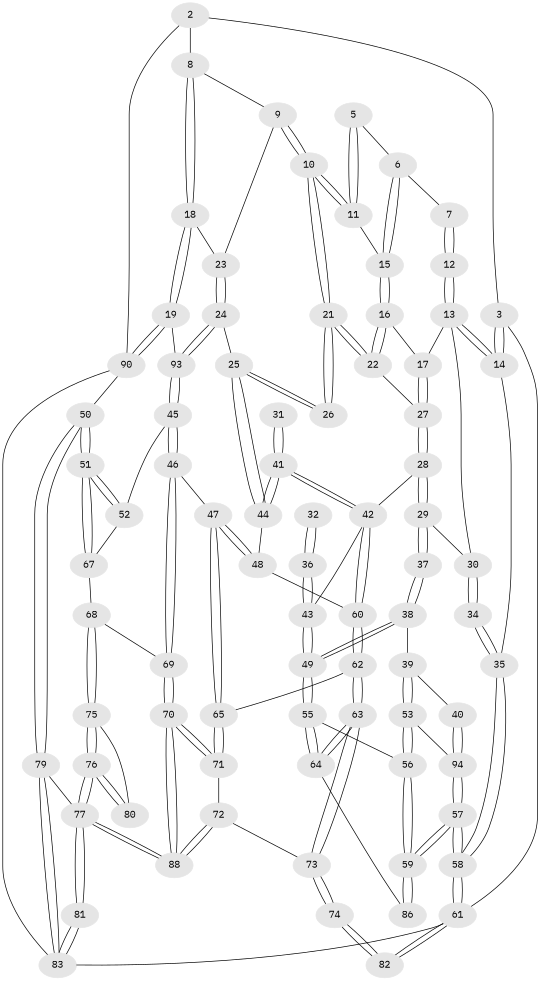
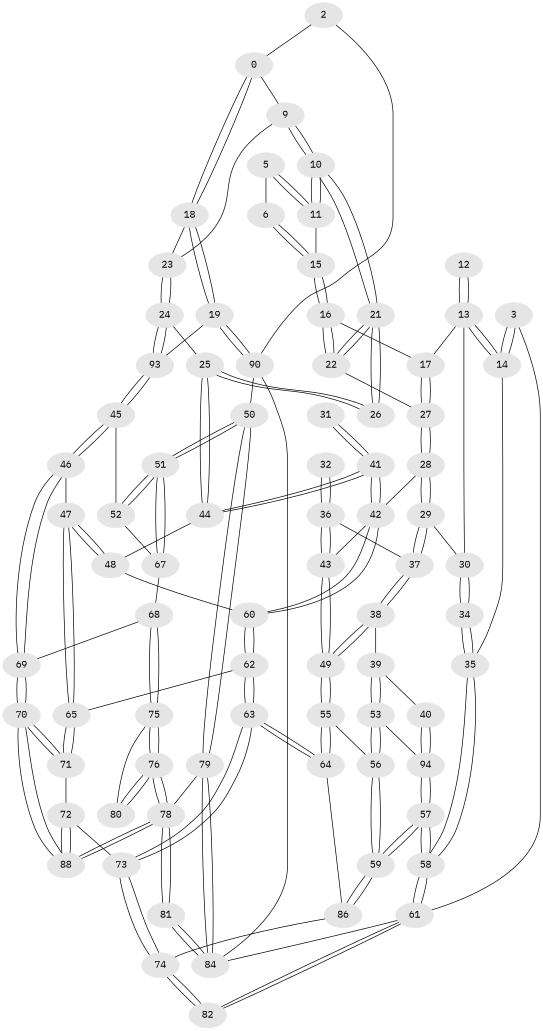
  graph {
    fontname="IBM Plex Mono"
    node [color=gray90 fontname="IBM Plex Mono" style=filled]
    edge [fontname="IBM Plex Mono"]
    2
    3
-   8
+   8 [label=0]
    n4 [label=90]
    5
    6
    11
    14
    61
    9
    18
    50
-   83
+   83 [label=84]
    35
    82
-   7
    12
    15
    16
    13
    10
    23
    19
    21
    24
    22
    26
    17
    30
    27
    34
    58
    28
    n34 [label=93]
    45
    51
    79
    25
    44
    48
    31
    41
    29
    42
    37
    32
    36
    38
    43
    46
    52
    n52 [label=94]
    40
    49
    39
    53
    55
    56
    57
    60
    62
    47
    69
    67
    65
    70
    71
    64
-   77
+   77 [label=78]
    68
    59
    n72 [label=86]
    74
    63
    73
    72
    75
    76
    80
    n80 [label=88]
    81
-   2 -- 3
    2 -- 8
    2 -- n4
    3 -- 14
    3 -- 14
    3 -- 61
    8 -- 9
    8 -- 18
    8 -- 18
    n4 -- 50
    n4 -- 83
    5 -- 6
    5 -- 11
    5 -- 11
-   6 -- 7
    6 -- 15
    6 -- 15
    11 -- 15
    14 -- 35
    61 -- 83
    61 -- 82
    61 -- 82
    9 -- 10
    9 -- 10
    9 -- 23
    18 -- 23
    18 -- 19
    18 -- 19
    50 -- 51
    50 -- 51
    50 -- 79
    50 -- 79
    35 -- 58
    35 -- 58
-   7 -- 12
-   7 -- 12
    12 -- 13
    12 -- 13
    15 -- 16
    15 -- 16
    16 -- 22
    16 -- 22
    16 -- 17
    13 -- 14
    13 -- 14
    13 -- 17
    13 -- 30
    10 -- 11
    10 -- 11
    10 -- 21
    10 -- 21
    23 -- 24
    23 -- 24
    19 -- n4
    19 -- n4
    19 -- n34
    21 -- 22
    21 -- 22
    21 -- 26
    21 -- 26
    24 -- n34
    24 -- n34
    24 -- 25
    22 -- 27
    17 -- 27
    17 -- 27
    30 -- 34
    30 -- 34
    27 -- 28
    27 -- 28
    34 -- 35
    34 -- 35
    58 -- 61
    58 -- 61
    28 -- 29
    28 -- 29
    28 -- 42
    n34 -- 45
    n34 -- 45
    45 -- 46
    45 -- 46
    45 -- 52
    51 -- 52
    51 -- 52
    51 -- 67
    51 -- 67
    79 -- 83
    79 -- 83
    79 -- 77
    25 -- 26
    25 -- 26
    25 -- 44
    25 -- 44
    44 -- 48
    48 -- 60
    31 -- 41
    31 -- 41
    41 -- 44
    41 -- 44
    41 -- 42
    41 -- 42
    29 -- 30
    29 -- 37
    29 -- 37
    42 -- 43
    42 -- 60
    42 -- 60
    37 -- 38
    37 -- 38
    32 -- 36
    32 -- 36
+   36 -- 37
    36 -- 43
    36 -- 43
    38 -- 49
    38 -- 49
    38 -- 39
    43 -- 49
    43 -- 49
    46 -- 47
    46 -- 69
    46 -- 69
    52 -- 67
    n52 -- 57
    n52 -- 57
    40 -- n52
    40 -- n52
    49 -- 55
    49 -- 55
    39 -- 40
    39 -- 53
    39 -- 53
    53 -- n52
    53 -- 56
    53 -- 56
    55 -- 56
    55 -- 64
    55 -- 64
    56 -- 59
    56 -- 59
    57 -- 58
    57 -- 58
    57 -- 59
    57 -- 59
    60 -- 62
    60 -- 62
    62 -- 65
    62 -- 63
    62 -- 63
    47 -- 48
    47 -- 48
    47 -- 65
    47 -- 65
    69 -- 70
    69 -- 70
    67 -- 68
    65 -- 71
    65 -- 71
    70 -- 71
    70 -- 71
    70 -- n80
    70 -- n80
    71 -- 72
    64 -- n72
    77 -- n80
    77 -- n80
    77 -- 81
    77 -- 81
    68 -- 69
    68 -- 75
    68 -- 75
    59 -- n72
    59 -- n72
+   n72 -- 74
    74 -- 82
    74 -- 82
    63 -- 64
    63 -- 64
    63 -- 73
    63 -- 73
    73 -- 74
    73 -- 74
    72 -- 73
    72 -- n80
    72 -- n80
    75 -- 76
    75 -- 76
    75 -- 80
    76 -- 77
    76 -- 77
    76 -- 80
    76 -- 80
    81 -- 83
    81 -- 83
  }
